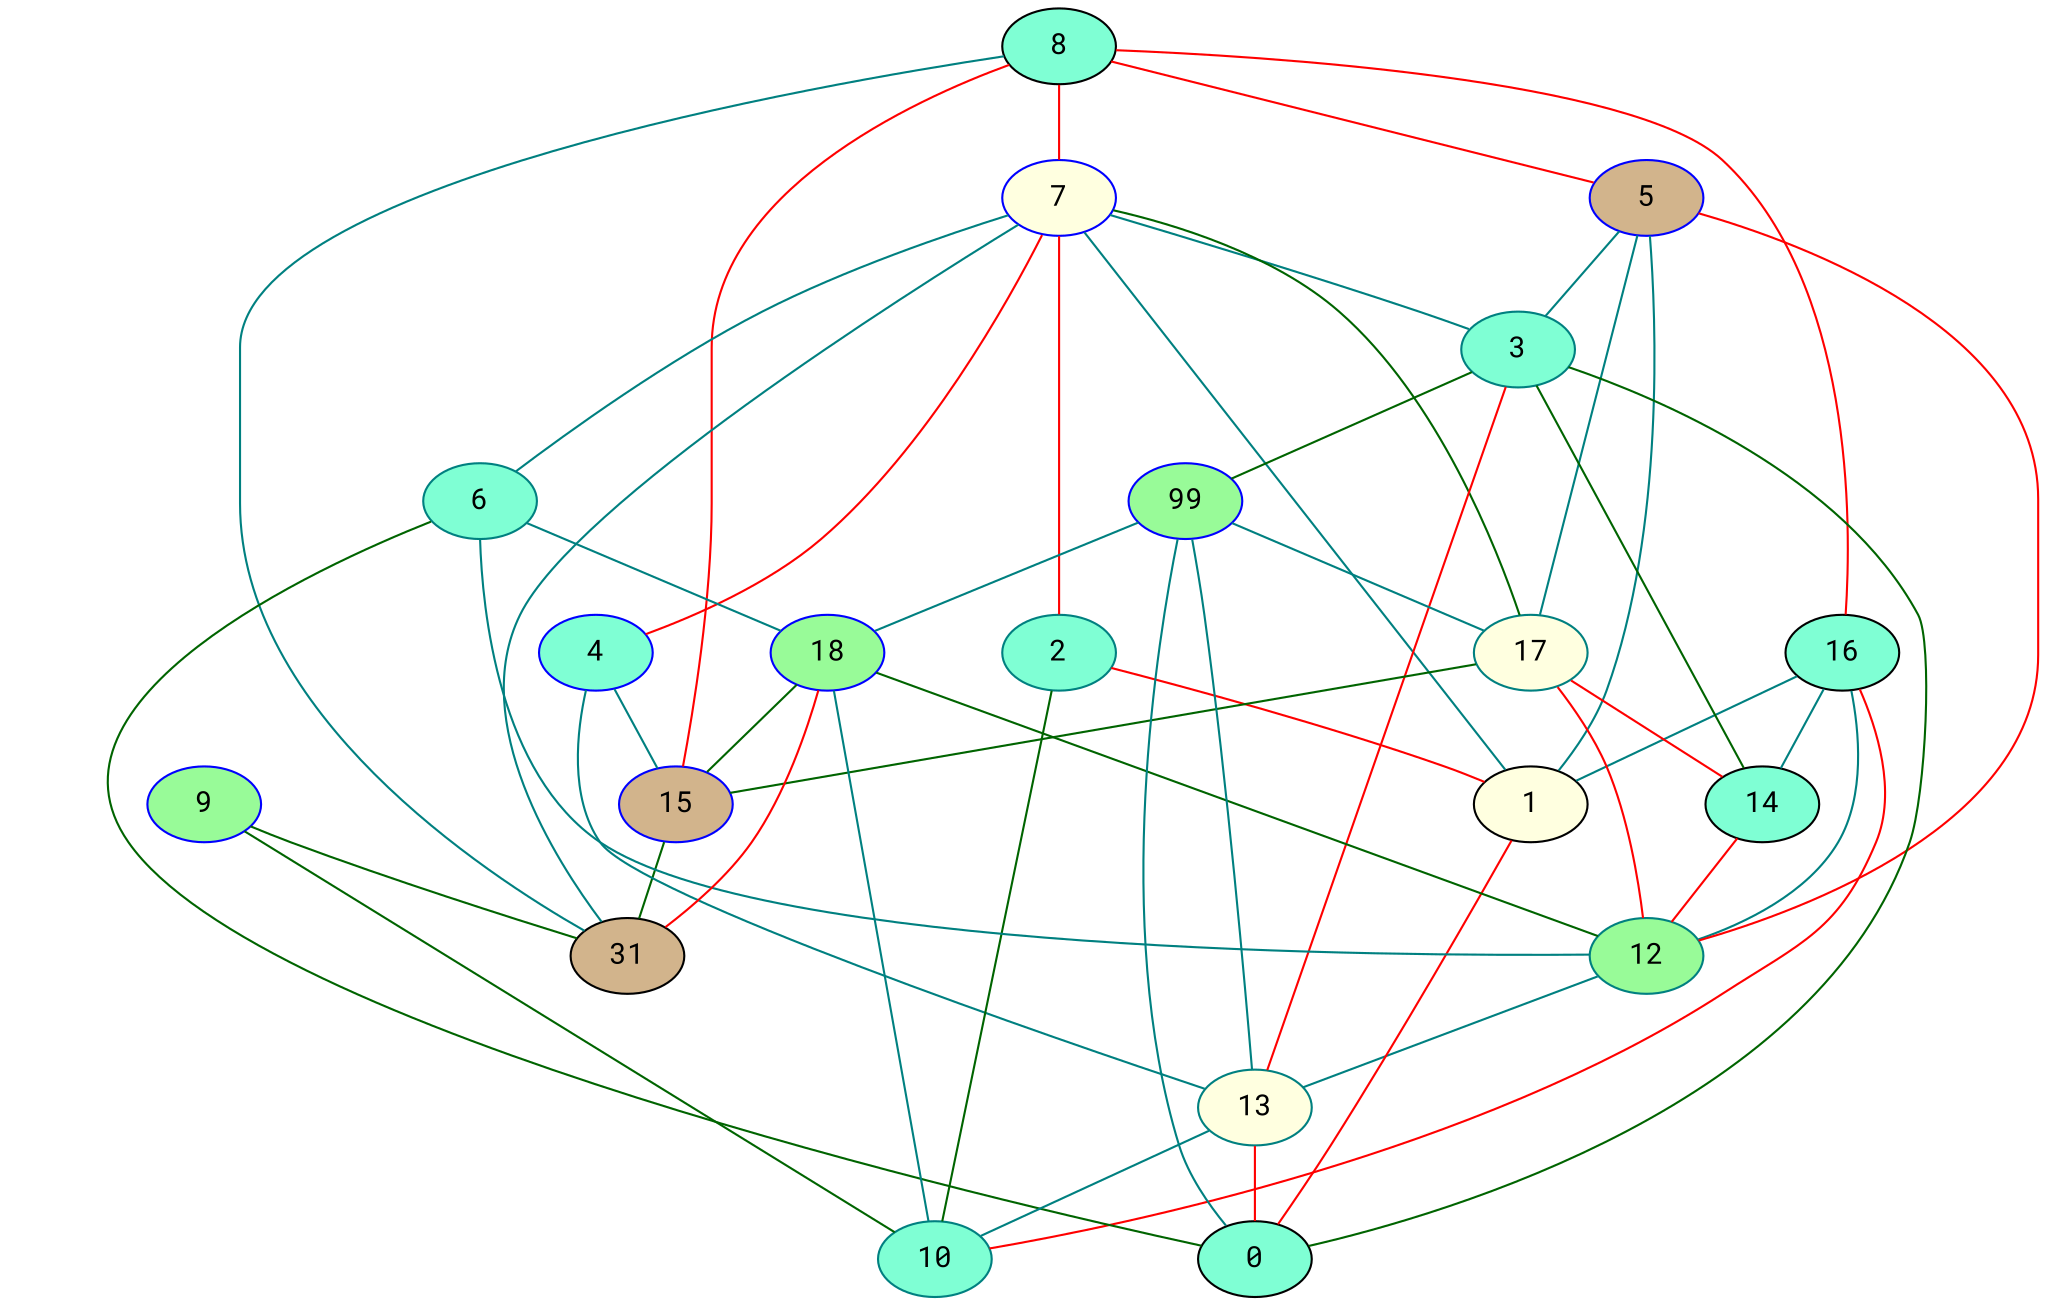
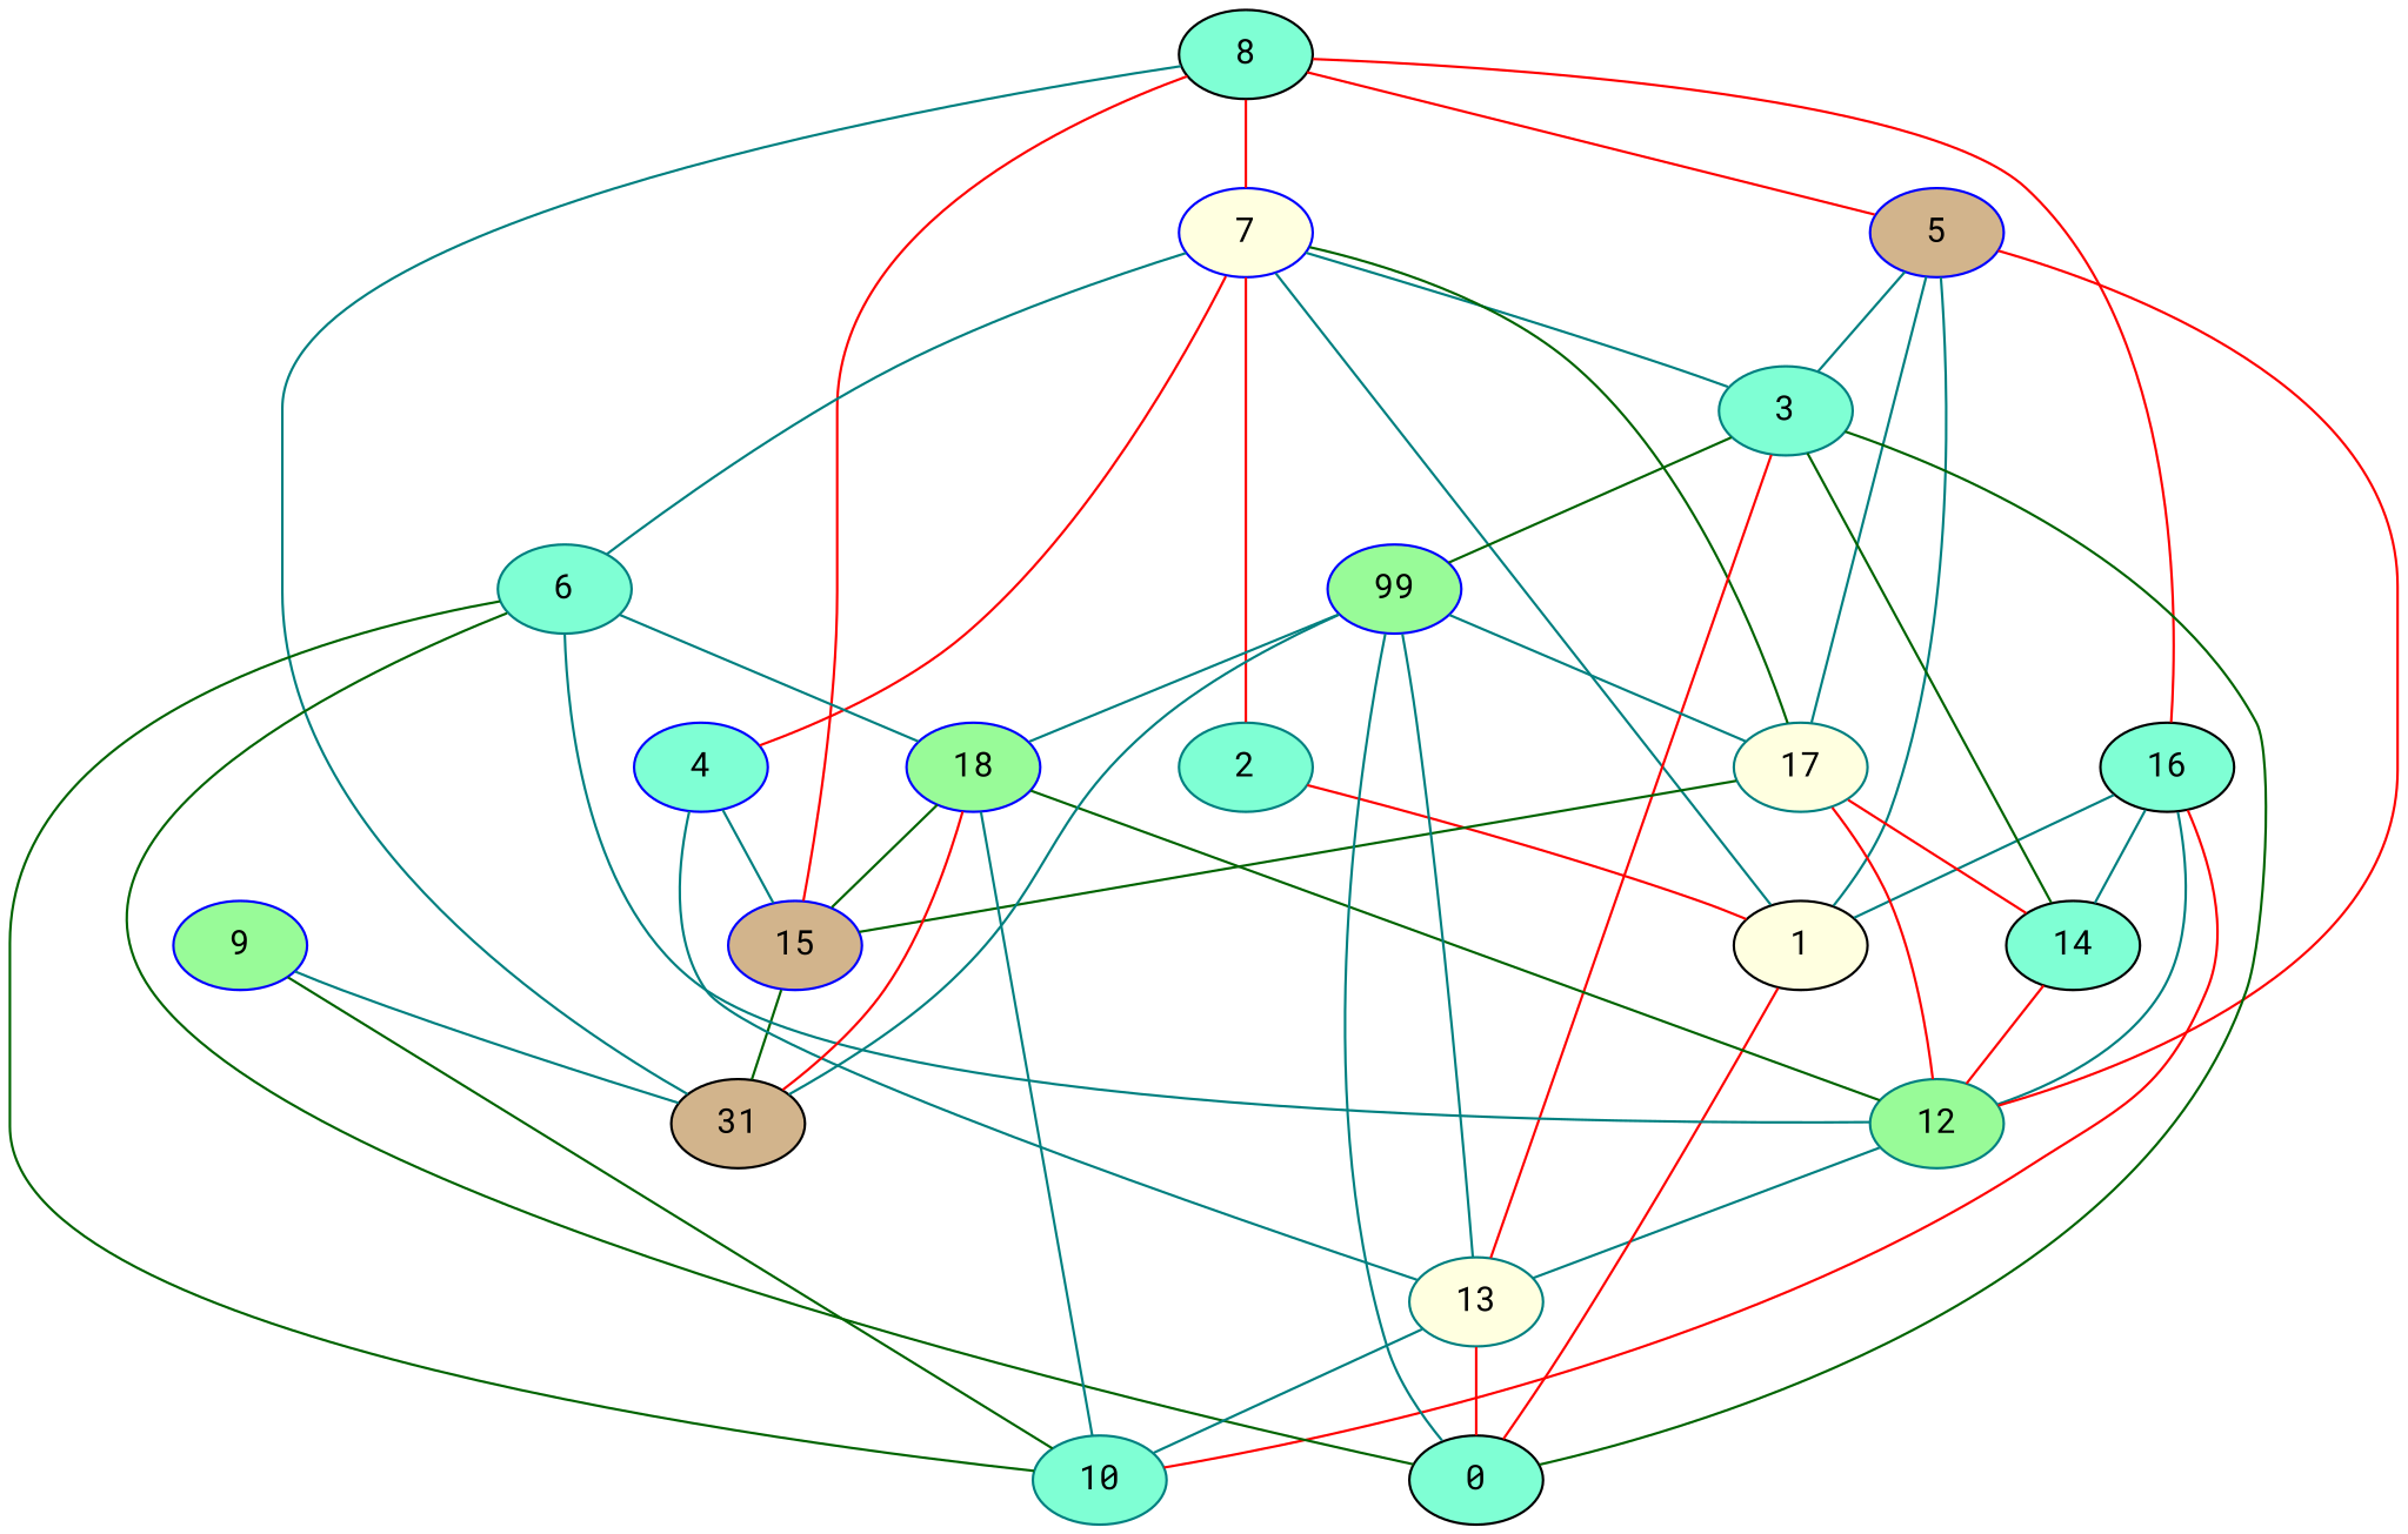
  digraph {
    fontname="Roboto Mono"
    node [color=blue fillcolor=aquamarine fontname="Roboto Mono" style=filled]
    edge [color=teal dir=none fontname="Roboto Mono"]
    8 [color=black]
    n2 [color=black fillcolor=tan label=31]
    16 [color=black]
    15 [fillcolor=tan]
    7 [fillcolor=lightyellow]
    5 [fillcolor=tan]
    12 [color=teal fillcolor=palegreen]
    1 [color=black fillcolor=lightyellow]
    10 [color=teal]
    14 [color=black]
    4
    3 [color=teal]
    2 [color=teal]
    6 [color=teal]
    17 [color=teal fillcolor=lightyellow]
    13 [color=teal fillcolor=lightyellow]
    0 [color=black]
    18 [fillcolor=palegreen]
    n19 [fillcolor=palegreen label=99]
    9 [fillcolor=palegreen]
    subgraph sub_1 {
      8
      n2
      16
      15
      7
      5
      12
      1
      10
      14
      4
      3
      2
      6
      17
      13
      0
      18
      n19
      9
    }
    8 -> n2
    8 -> 16 [color=red]
    8 -> 15 [color=red]
    8 -> 7 [color=red]
    8 -> 5 [color=red]
    16 -> 12
    16 -> 1
    16 -> 10 [color=red]
    16 -> 14
    15 -> n2 [color=darkgreen]
    7 -> 1
    7 -> 4 [color=red]
    7 -> 3
    7 -> 2 [color=red]
    7 -> 6
    7 -> 17 [color=darkgreen]
    5 -> 12 [color=red]
    5 -> 1
    5 -> 3
    5 -> 17
    12 -> 13
    1 -> 0 [color=red]
    14 -> 12 [color=red]
    4 -> 15
    4 -> 13
    3 -> 14 [color=darkgreen]
    3 -> 13 [color=red]
    3 -> 0 [color=darkgreen]
    3 -> n19 [color=darkgreen]
    2 -> 1 [color=red]
-   2 -> 10 [color=darkgreen]
+   6 -> 10 [color=darkgreen]
    6 -> 12
    6 -> 0 [color=darkgreen]
    6 -> 18
    17 -> 15 [color=darkgreen]
    17 -> 12 [color=red]
    17 -> 14 [color=red]
    13 -> 10
    13 -> 0 [color=red]
    18 -> n2 [color=red]
    18 -> 15 [color=darkgreen]
    18 -> 12 [color=darkgreen]
    18 -> 10
-   7 -> n2
+   n19 -> n2
    n19 -> 17
    n19 -> 13
    n19 -> 0
    n19 -> 18
-   9 -> n2 [color=darkgreen]
+   9 -> n2
    9 -> 10 [color=darkgreen]
  }
